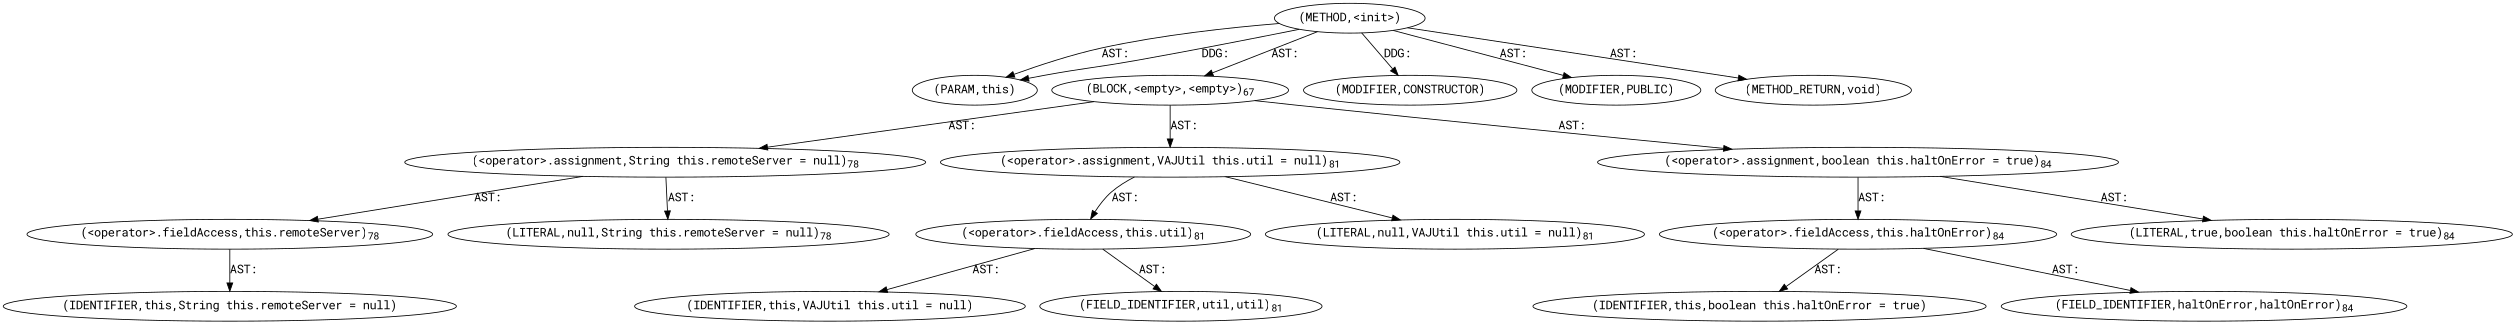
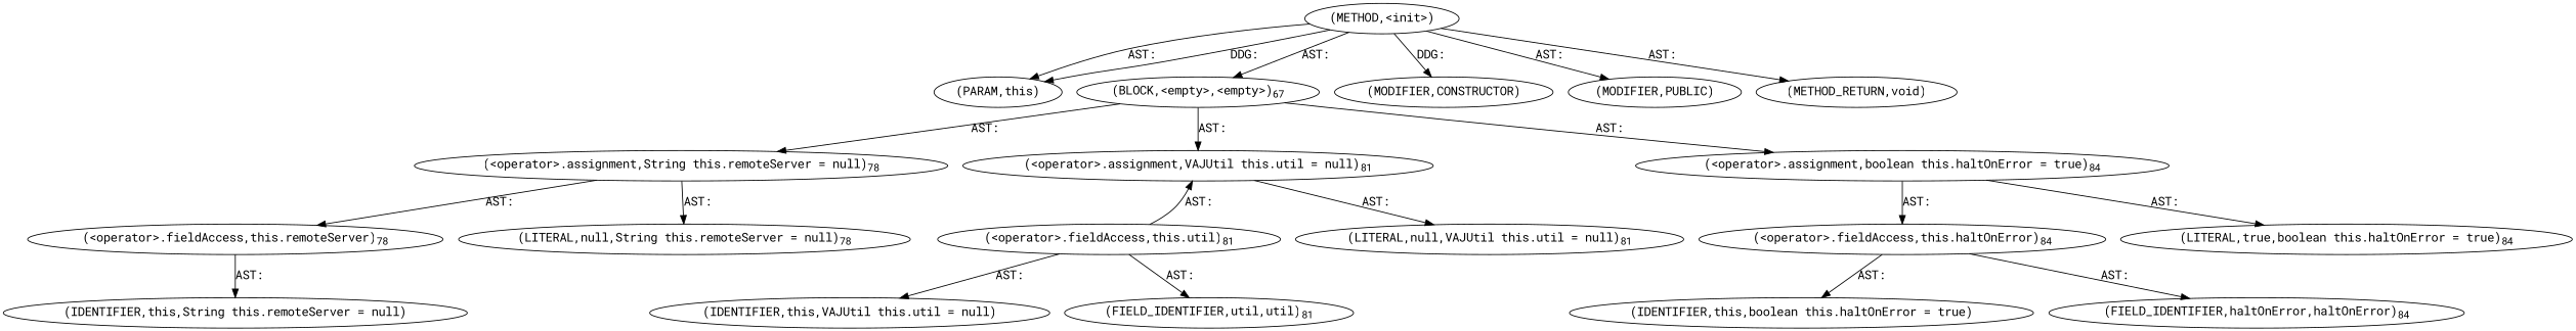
  digraph {
    fontname="Roboto Mono"
    node [fontname="Roboto Mono"]
    edge [fontname="Roboto Mono"]
    n1 [label=<(METHOD,&lt;init&gt;)>]
    n2 [label=<(PARAM,this)>]
    n3 [label=<(BLOCK,&lt;empty&gt;,&lt;empty&gt;)<SUB>67</SUB>>]
    n4 [label=<(MODIFIER,CONSTRUCTOR)>]
    n5 [label=<(MODIFIER,PUBLIC)>]
    n6 [label=<(METHOD_RETURN,void)>]
    n7 [label=<(&lt;operator&gt;.assignment,String this.remoteServer = null)<SUB>78</SUB>>]
    n8 [label=<(&lt;operator&gt;.assignment,VAJUtil this.util = null)<SUB>81</SUB>>]
    n9 [label=<(&lt;operator&gt;.assignment,boolean this.haltOnError = true)<SUB>84</SUB>>]
    n10 [label=<(&lt;operator&gt;.fieldAccess,this.remoteServer)<SUB>78</SUB>>]
    n11 [label=<(LITERAL,null,String this.remoteServer = null)<SUB>78</SUB>>]
    n12 [label=<(&lt;operator&gt;.fieldAccess,this.util)<SUB>81</SUB>>]
    n13 [label=<(LITERAL,null,VAJUtil this.util = null)<SUB>81</SUB>>]
    n14 [label=<(&lt;operator&gt;.fieldAccess,this.haltOnError)<SUB>84</SUB>>]
    n15 [label=<(LITERAL,true,boolean this.haltOnError = true)<SUB>84</SUB>>]
    n16 [label=<(IDENTIFIER,this,String this.remoteServer = null)>]
    n17 [label=<(IDENTIFIER,this,VAJUtil this.util = null)>]
    n18 [label=<(FIELD_IDENTIFIER,util,util)<SUB>81</SUB>>]
    n19 [label=<(IDENTIFIER,this,boolean this.haltOnError = true)>]
    n20 [label=<(FIELD_IDENTIFIER,haltOnError,haltOnError)<SUB>84</SUB>>]
    n1 -> n2 [label="AST: "]
    n1 -> n2 [label="DDG: "]
    n1 -> n3 [label="AST: "]
    n1 -> n4 [label="DDG: "]
    n1 -> n5 [label="AST: "]
    n1 -> n6 [label="AST: "]
    n3 -> n7 [label="AST: "]
    n3 -> n8 [label="AST: "]
    n3 -> n9 [label="AST: "]
    n7 -> n10 [label="AST: "]
    n7 -> n11 [label="AST: "]
-   n8 -> n12 [label="AST: "]
+   n12 -> n8 [label="AST: "]
    n8 -> n13 [label="AST: "]
    n9 -> n14 [label="AST: "]
    n9 -> n15 [label="AST: "]
    n10 -> n16 [label="AST: "]
    n12 -> n17 [label="AST: "]
    n12 -> n18 [label="AST: "]
    n14 -> n19 [label="AST: "]
    n14 -> n20 [label="AST: "]
  }
